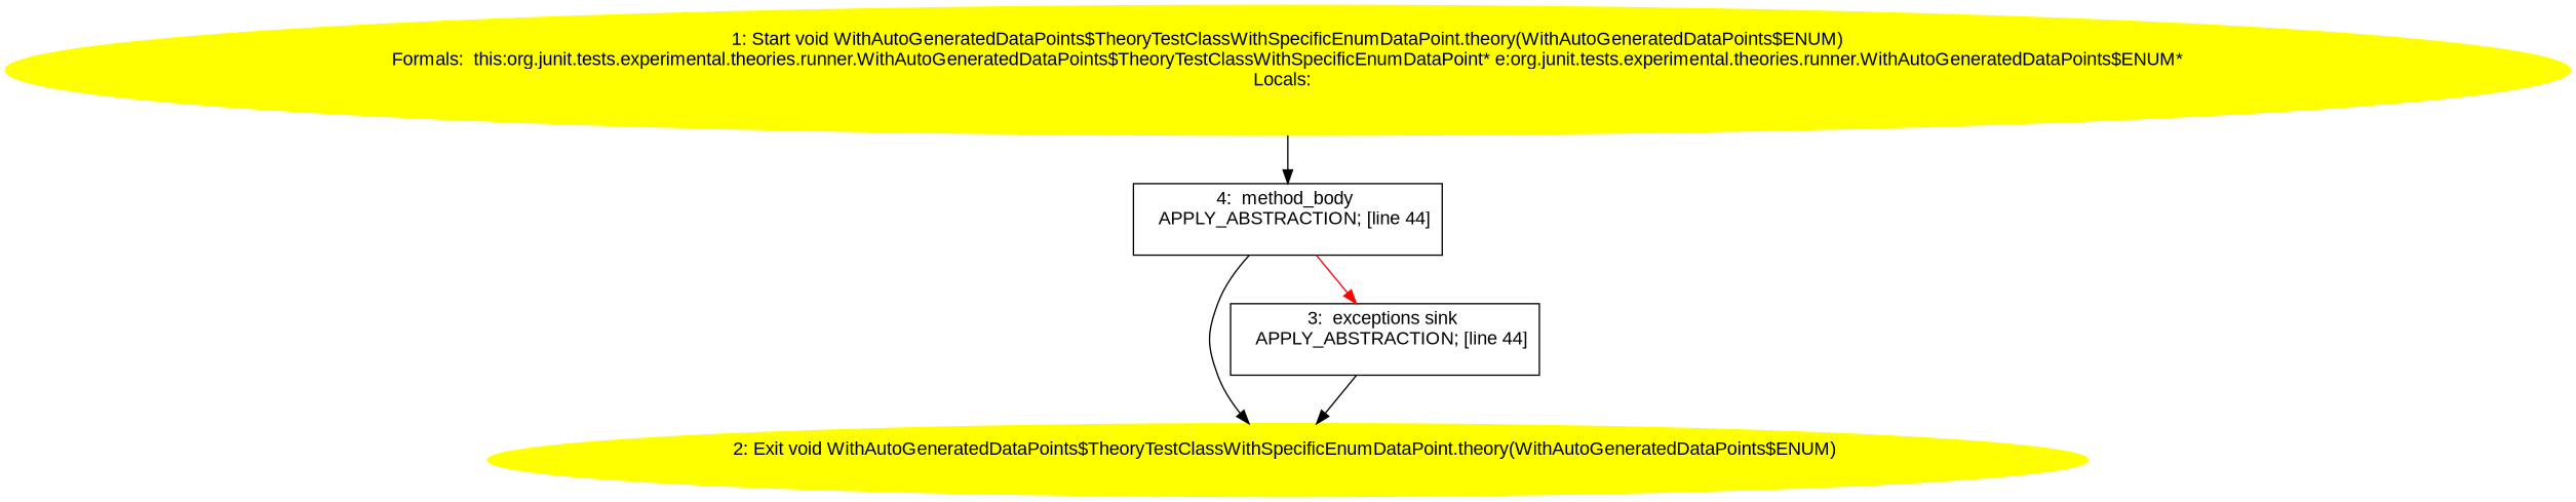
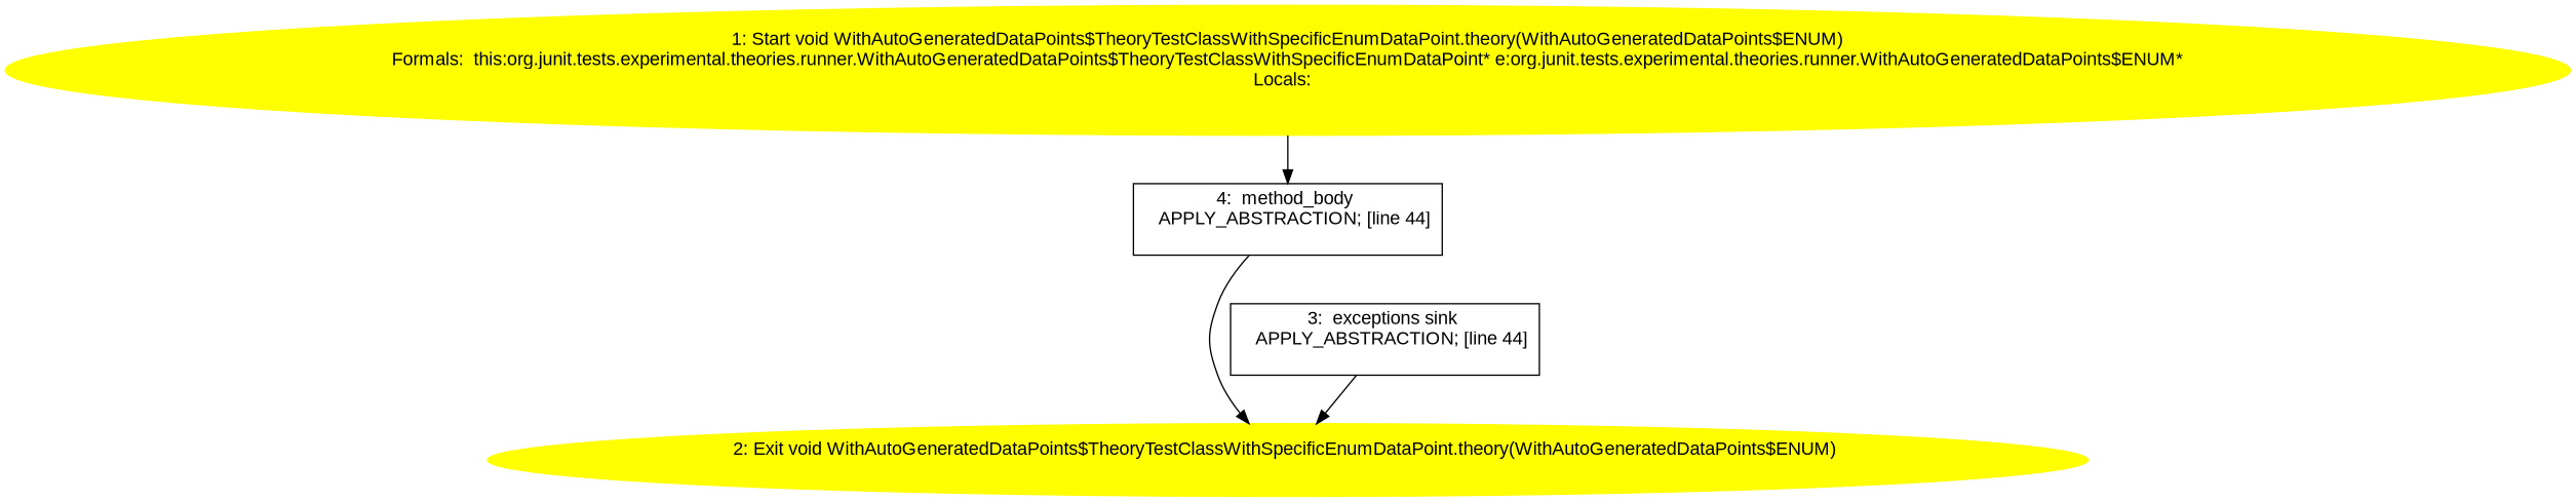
  digraph {
    fontname="Liberation Sans"
    node [fontname="Liberation Sans"]
    edge [fontname="Liberation Sans"]
    n1 [color=yellow label="1: Start void WithAutoGeneratedDataPoints$TheoryTestClassWithSpecificEnumDataPoint.theory(WithAutoGeneratedDataPoints$ENUM)\nFormals:  this:org.junit.tests.experimental.theories.runner.WithAutoGeneratedDataPoints$TheoryTestClassWithSpecificEnumDataPoint* e:org.junit.tests.experimental.theories.runner.WithAutoGeneratedDataPoints$ENUM*\nLocals:  \n  " style=filled]
    n2 [label="4:  method_body \n   APPLY_ABSTRACTION; [line 44]\n " shape=box]
    n3 [color=yellow label="2: Exit void WithAutoGeneratedDataPoints$TheoryTestClassWithSpecificEnumDataPoint.theory(WithAutoGeneratedDataPoints$ENUM) \n  " style=filled]
    n4 [label="3:  exceptions sink \n   APPLY_ABSTRACTION; [line 44]\n " shape=box]
    n1 -> n2
    n2 -> n3
-   n2 -> n4 [color=red]
    n4 -> n3
  }
